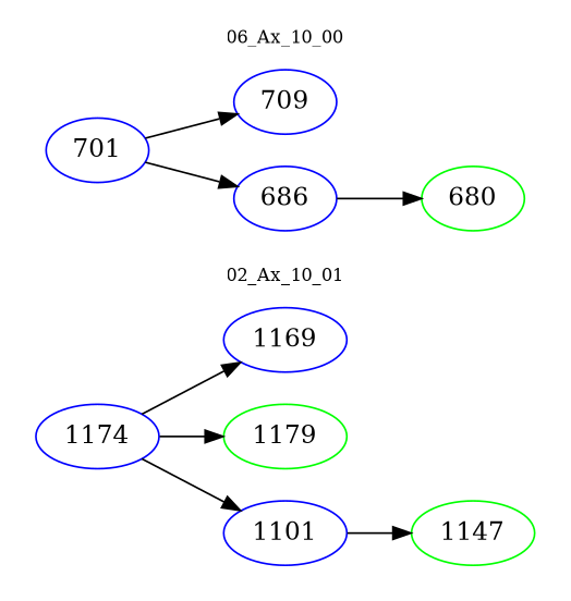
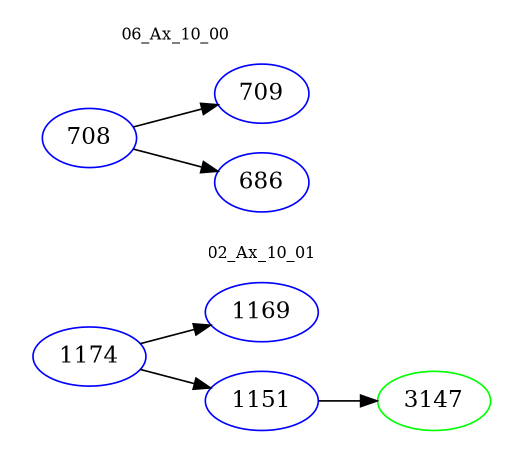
  digraph {
    rankdir=LR
    node [color=blue]
    edge [color=black]
    n1 [label=1174]
-   n2 [label=1101]
-   n3 [color=green label=1179]
+   n2 [label=1151]
    n4 [label=1169]
-   n5 [color=green label=1147]
-   n6 [label=701]
+   n5 [color=green label=3147]
+   n6 [label=708]
    n7 [label=686]
    n8 [label=709]
-   n9 [color=green label=680]
    subgraph cluster_1 {
      color=white
      fontsize=10
      label="02_Ax_10_01"
      n1
      n2
-     n3
      n4
      n5
    }
    subgraph cluster_2 {
      color=white
      fontsize=10
      label="06_Ax_10_00"
      n6
      n7
      n8
-     n9
    }
    n1 -> n2
-   n1 -> n3
    n1 -> n4
    n2 -> n5
    n6 -> n7
    n6 -> n8
-   n7 -> n9
  }
